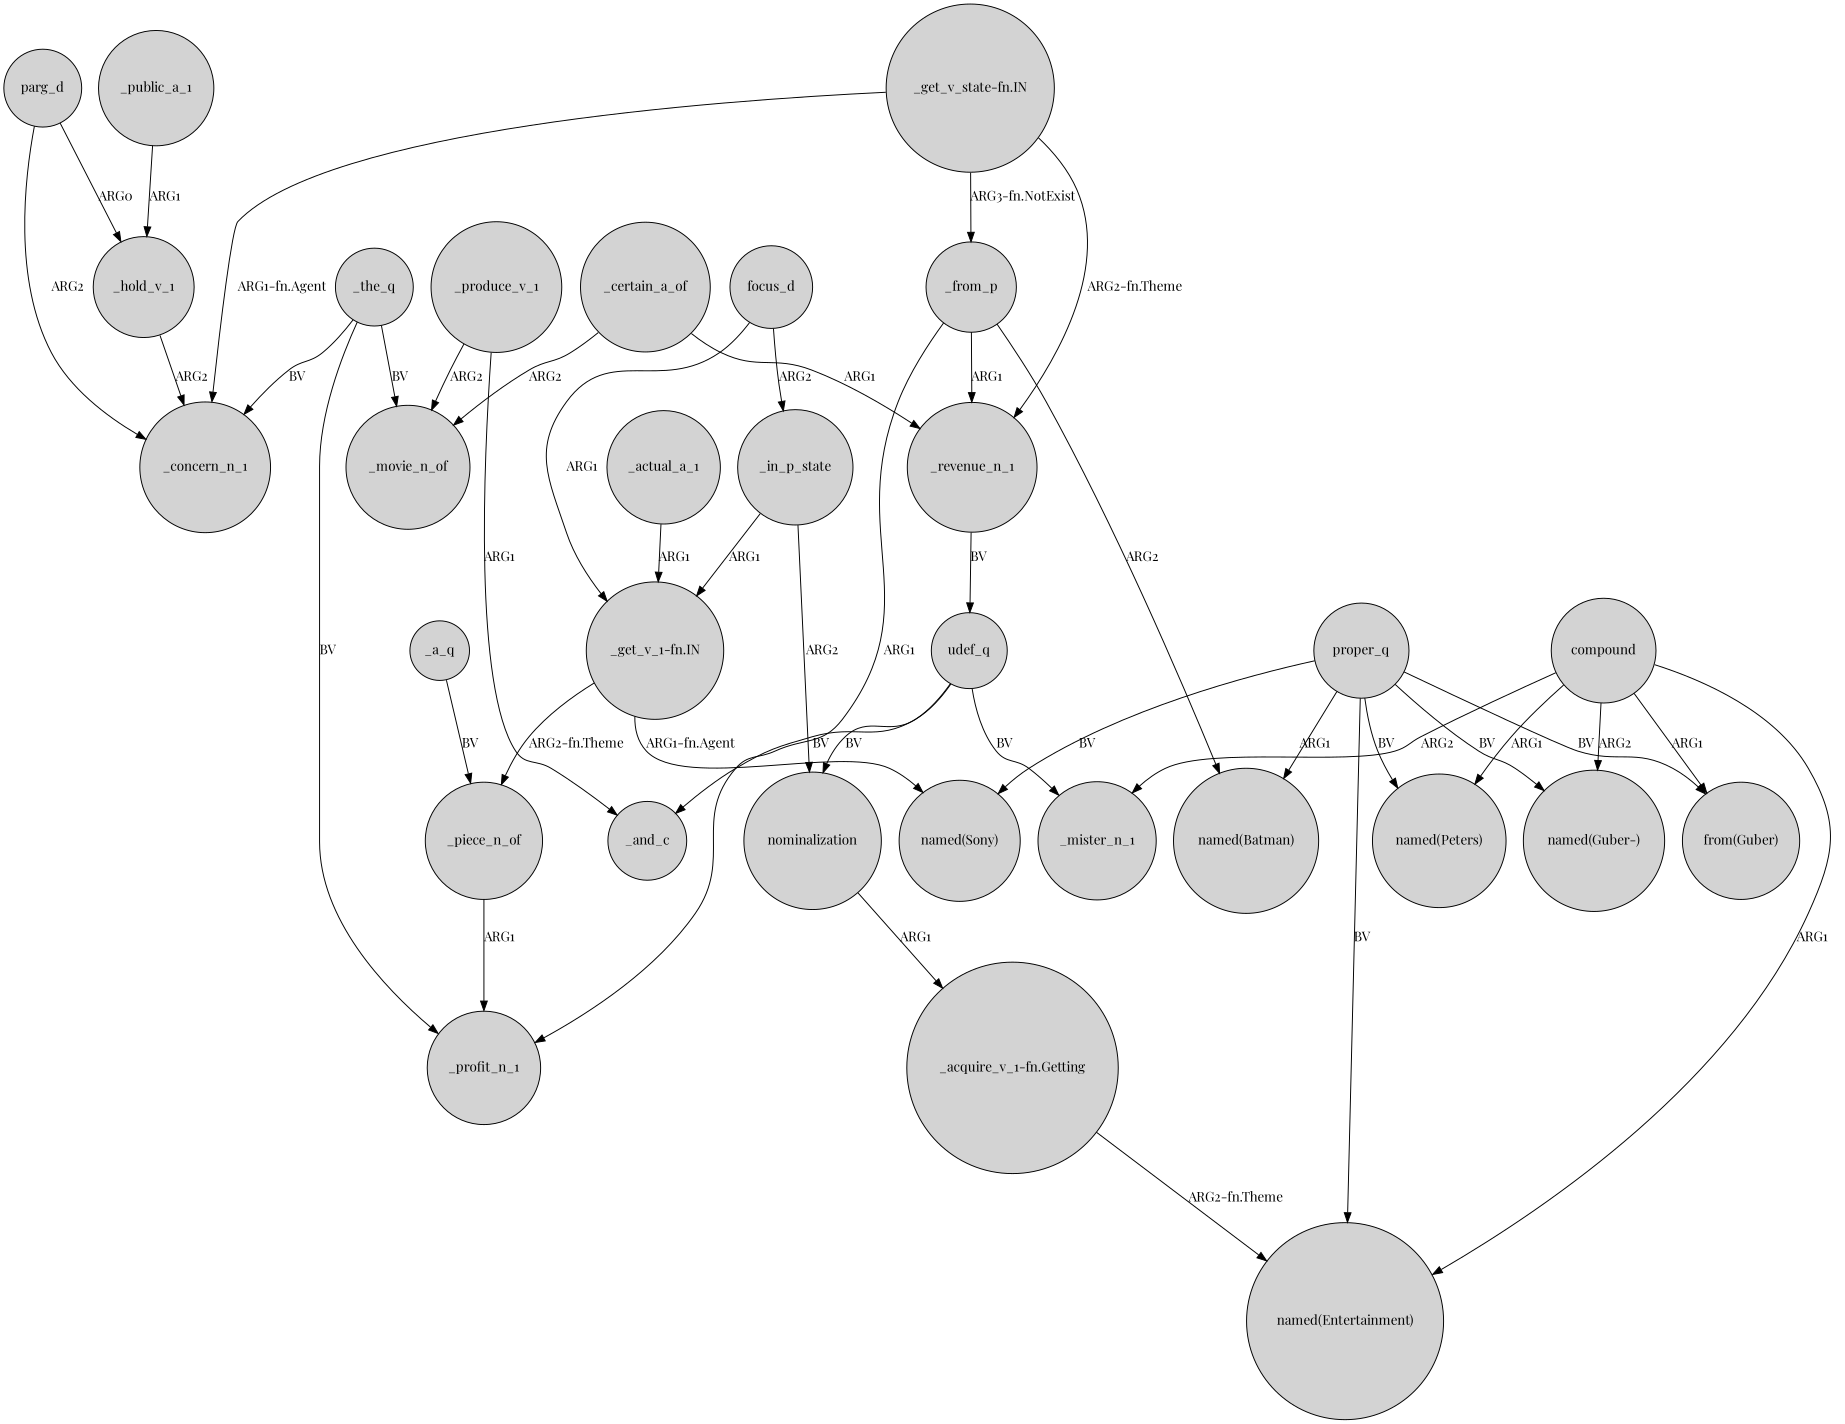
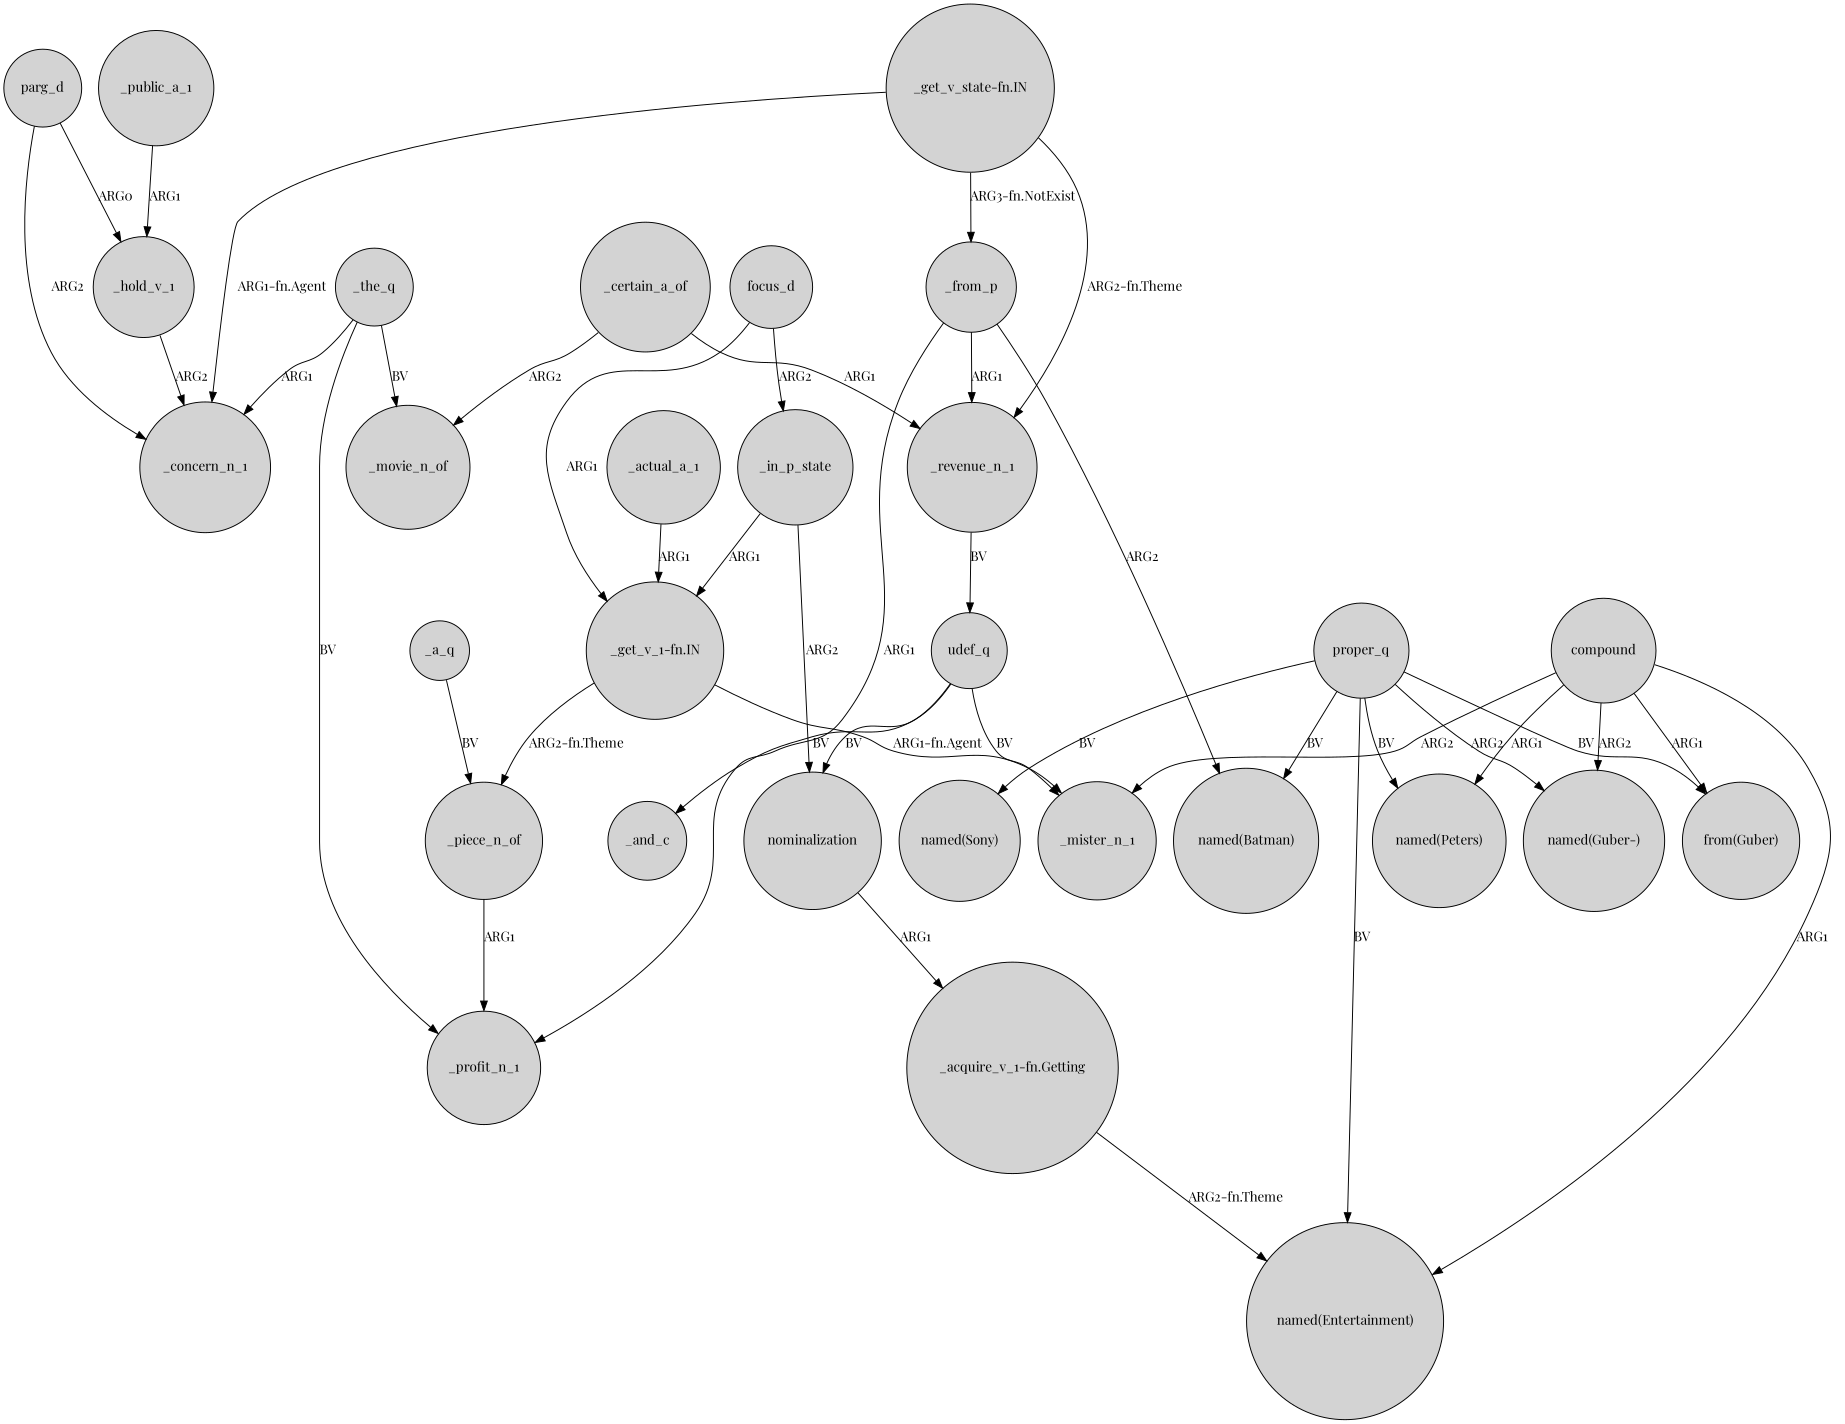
  digraph {
    fontname="Playfair Display"
    node [fontname="Playfair Display" shape=circle style=filled]
    edge [fontname="Playfair Display"]
    _public_a_1
    _hold_v_1
    _concern_n_1
-   _produce_v_1
    _movie_n_of
    _and_c
    "_get_v_state-fn.IN"
    _from_p
    _revenue_n_1
    _actual_a_1
    "_get_v_1-fn.IN"
    "named(Batman)"
    _profit_n_1
    udef_q
    "named(Sony)"
    _piece_n_of
    compound
    "named(Guber-)"
    "named(Peters)"
    _mister_n_1
    n21 [label="from(Guber)"]
    "named(Entertainment)"
    proper_q
    focus_d
    _in_p_state
    nominalization
    "_acquire_v_1-fn.Getting"
    _certain_a_of
    parg_d
    _the_q
    _a_q
    _public_a_1 -> _hold_v_1 [label=ARG1]
    _hold_v_1 -> _concern_n_1 [label=ARG2]
-   _produce_v_1 -> _movie_n_of [label=ARG2]
-   _produce_v_1 -> _and_c [label=ARG1]
    "_get_v_state-fn.IN" -> _concern_n_1 [label="ARG1-fn.Agent"]
    "_get_v_state-fn.IN" -> _from_p [label="ARG3-fn.NotExist"]
    "_get_v_state-fn.IN" -> _revenue_n_1 [label="ARG2-fn.Theme"]
    _from_p -> _revenue_n_1 [label=ARG1]
    _from_p -> "named(Batman)" [label=ARG2]
    _from_p -> _profit_n_1 [label=ARG1]
    _revenue_n_1 -> udef_q [label=BV]
    _actual_a_1 -> "_get_v_1-fn.IN" [label=ARG1]
-   "_get_v_1-fn.IN" -> "named(Sony)" [label="ARG1-fn.Agent"]
+   "_get_v_1-fn.IN" -> _mister_n_1 [label="ARG1-fn.Agent"]
    "_get_v_1-fn.IN" -> _piece_n_of [label="ARG2-fn.Theme"]
    udef_q -> _and_c [label=BV]
    udef_q -> _mister_n_1 [label=BV]
    udef_q -> nominalization [label=BV]
    _piece_n_of -> _profit_n_1 [label=ARG1]
    compound -> "named(Guber-)" [label=ARG2]
    compound -> "named(Peters)" [label=ARG1]
    compound -> _mister_n_1 [label=ARG2]
    compound -> n21 [label=ARG1]
    compound -> "named(Entertainment)" [label=ARG1]
-   proper_q -> "named(Batman)" [label=ARG1]
+   proper_q -> "named(Batman)" [label=BV]
    proper_q -> "named(Sony)" [label=BV]
-   proper_q -> "named(Guber-)" [label=BV]
+   proper_q -> "named(Guber-)" [label=ARG2]
    proper_q -> "named(Peters)" [label=BV]
    proper_q -> n21 [label=BV]
    proper_q -> "named(Entertainment)" [label=BV]
    focus_d -> "_get_v_1-fn.IN" [label=ARG1]
    focus_d -> _in_p_state [label=ARG2]
    _in_p_state -> "_get_v_1-fn.IN" [label=ARG1]
    _in_p_state -> nominalization [label=ARG2]
    nominalization -> "_acquire_v_1-fn.Getting" [label=ARG1]
    "_acquire_v_1-fn.Getting" -> "named(Entertainment)" [label="ARG2-fn.Theme"]
    _certain_a_of -> _movie_n_of [label=ARG2]
    _certain_a_of -> _revenue_n_1 [label=ARG1]
    parg_d -> _hold_v_1 [label=ARG0]
    parg_d -> _concern_n_1 [label=ARG2]
-   _the_q -> _concern_n_1 [label=BV]
+   _the_q -> _concern_n_1 [label=ARG1]
    _the_q -> _movie_n_of [label=BV]
    _the_q -> _profit_n_1 [label=BV]
    _a_q -> _piece_n_of [label=BV]
  }
